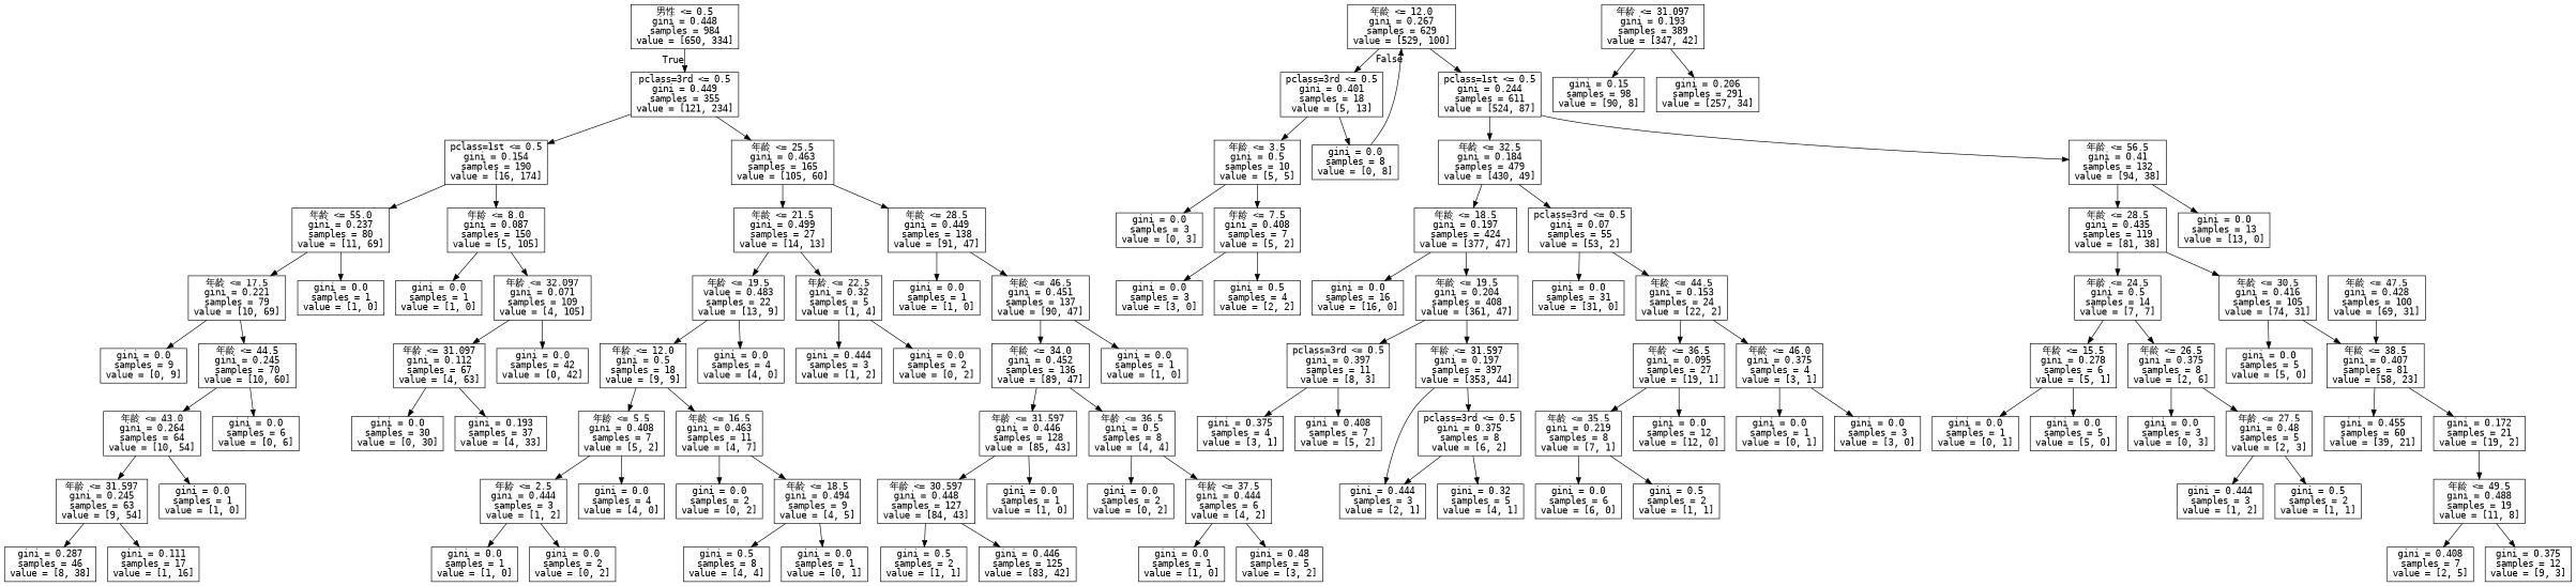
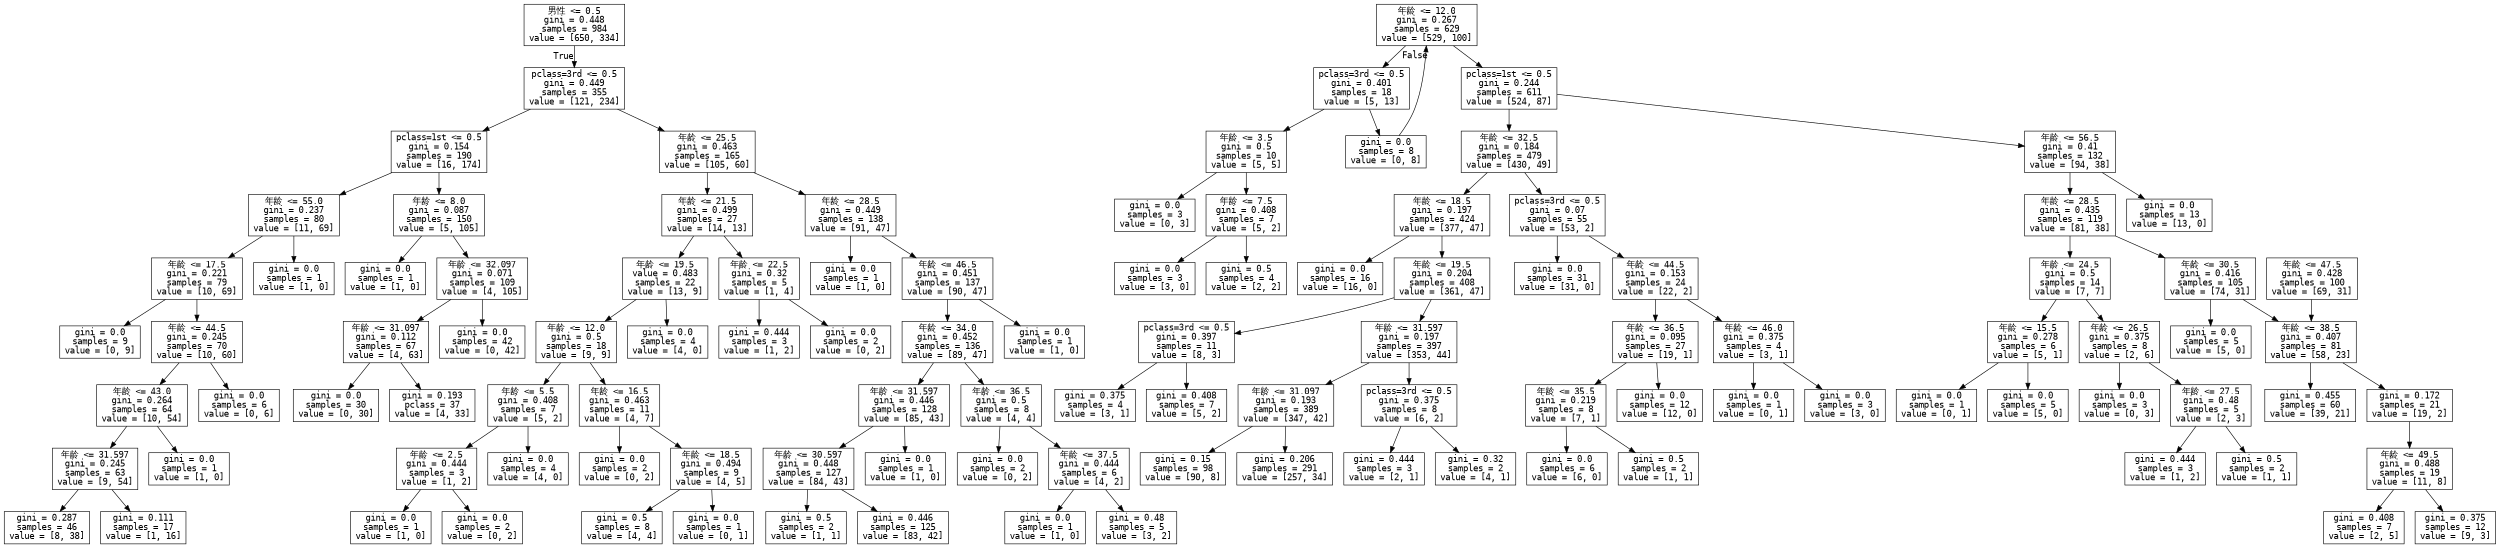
  digraph {
    fontname="DejaVu Sans Mono"
    node [fontname="DejaVu Sans Mono" shape=box]
    edge [fontname="DejaVu Sans Mono"]
    n1 [label="男性 <= 0.5\ngini = 0.448\nsamples = 984\nvalue = [650, 334]"]
    n2 [label="pclass=3rd <= 0.5\ngini = 0.449\nsamples = 355\nvalue = [121, 234]"]
    n3 [label="pclass=1st <= 0.5\ngini = 0.154\nsamples = 190\nvalue = [16, 174]"]
    n4 [label="年龄 <= 25.5\ngini = 0.463\nsamples = 165\nvalue = [105, 60]"]
    n5 [label="年龄 <= 12.0\ngini = 0.267\nsamples = 629\nvalue = [529, 100]"]
    n6 [label="pclass=3rd <= 0.5\ngini = 0.401\nsamples = 18\nvalue = [5, 13]"]
    n7 [label="pclass=1st <= 0.5\ngini = 0.244\nsamples = 611\nvalue = [524, 87]"]
    n8 [label="年龄 <= 55.0\ngini = 0.237\nsamples = 80\nvalue = [11, 69]"]
    n9 [label="年龄 <= 8.0\ngini = 0.087\nsamples = 150\nvalue = [5, 105]"]
    n10 [label="年龄 <= 21.5\ngini = 0.499\nsamples = 27\nvalue = [14, 13]"]
    n11 [label="年龄 <= 28.5\ngini = 0.449\nsamples = 138\nvalue = [91, 47]"]
    n12 [label="年龄 <= 17.5\ngini = 0.221\nsamples = 79\nvalue = [10, 69]"]
    n13 [label="gini = 0.0\nsamples = 1\nvalue = [1, 0]"]
    n14 [label="gini = 0.0\nsamples = 1\nvalue = [1, 0]"]
    n15 [label="年龄 <= 32.097\ngini = 0.071\nsamples = 109\nvalue = [4, 105]"]
    n16 [label="gini = 0.0\nsamples = 9\nvalue = [0, 9]"]
    n17 [label="年龄 <= 44.5\ngini = 0.245\nsamples = 70\nvalue = [10, 60]"]
    n18 [label="年龄 <= 43.0\ngini = 0.264\nsamples = 64\nvalue = [10, 54]"]
    n19 [label="gini = 0.0\nsamples = 6\nvalue = [0, 6]"]
    n20 [label="年龄 <= 31.597\ngini = 0.245\nsamples = 63\nvalue = [9, 54]"]
    n21 [label="gini = 0.0\nsamples = 1\nvalue = [1, 0]"]
    n22 [label="gini = 0.287\nsamples = 46\nvalue = [8, 38]"]
    n23 [label="gini = 0.111\nsamples = 17\nvalue = [1, 16]"]
    n24 [label="年龄 <= 31.097\ngini = 0.112\nsamples = 67\nvalue = [4, 63]"]
    n25 [label="gini = 0.0\nsamples = 42\nvalue = [0, 42]"]
    n26 [label="gini = 0.0\nsamples = 30\nvalue = [0, 30]"]
-   n27 [label="gini = 0.193\nsamples = 37\nvalue = [4, 33]"]
+   n27 [label="gini = 0.193\npclass = 37\nvalue = [4, 33]"]
    n28 [label="年龄 <= 19.5\nvalue = 0.483\nsamples = 22\nvalue = [13, 9]"]
    n29 [label="年龄 <= 22.5\ngini = 0.32\nsamples = 5\nvalue = [1, 4]"]
    n30 [label="gini = 0.0\nsamples = 1\nvalue = [1, 0]"]
    n31 [label="年龄 <= 46.5\ngini = 0.451\nsamples = 137\nvalue = [90, 47]"]
    n32 [label="年龄 <= 12.0\ngini = 0.5\nsamples = 18\nvalue = [9, 9]"]
    n33 [label="gini = 0.0\nsamples = 4\nvalue = [4, 0]"]
    n34 [label="gini = 0.444\nsamples = 3\nvalue = [1, 2]"]
    n35 [label="gini = 0.0\nsamples = 2\nvalue = [0, 2]"]
    n36 [label="年龄 <= 5.5\ngini = 0.408\nsamples = 7\nvalue = [5, 2]"]
    n37 [label="年龄 <= 16.5\ngini = 0.463\nsamples = 11\nvalue = [4, 7]"]
    n38 [label="年龄 <= 2.5\ngini = 0.444\nsamples = 3\nvalue = [1, 2]"]
    n39 [label="gini = 0.0\nsamples = 4\nvalue = [4, 0]"]
    n40 [label="gini = 0.0\nsamples = 2\nvalue = [0, 2]"]
    n41 [label="年龄 <= 18.5\ngini = 0.494\nsamples = 9\nvalue = [4, 5]"]
    n42 [label="gini = 0.0\nsamples = 1\nvalue = [1, 0]"]
    n43 [label="gini = 0.0\nsamples = 2\nvalue = [0, 2]"]
    n44 [label="gini = 0.5\nsamples = 8\nvalue = [4, 4]"]
    n45 [label="gini = 0.0\nsamples = 1\nvalue = [0, 1]"]
    n46 [label="年龄 <= 34.0\ngini = 0.452\nsamples = 136\nvalue = [89, 47]"]
    n47 [label="gini = 0.0\nsamples = 1\nvalue = [1, 0]"]
    n48 [label="年龄 <= 31.597\ngini = 0.446\nsamples = 128\nvalue = [85, 43]"]
    n49 [label="年龄 <= 36.5\ngini = 0.5\nsamples = 8\nvalue = [4, 4]"]
    n50 [label="年龄 <= 30.597\ngini = 0.448\nsamples = 127\nvalue = [84, 43]"]
    n51 [label="gini = 0.0\nsamples = 1\nvalue = [1, 0]"]
    n52 [label="gini = 0.0\nsamples = 2\nvalue = [0, 2]"]
    n53 [label="年龄 <= 37.5\ngini = 0.444\nsamples = 6\nvalue = [4, 2]"]
    n54 [label="gini = 0.5\nsamples = 2\nvalue = [1, 1]"]
    n55 [label="gini = 0.446\nsamples = 125\nvalue = [83, 42]"]
    n56 [label="gini = 0.0\nsamples = 1\nvalue = [1, 0]"]
    n57 [label="gini = 0.48\nsamples = 5\nvalue = [3, 2]"]
    n58 [label="gini = 0.0\nsamples = 8\nvalue = [0, 8]"]
    n59 [label="年龄 <= 3.5\ngini = 0.5\nsamples = 10\nvalue = [5, 5]"]
    n60 [label="年龄 <= 32.5\ngini = 0.184\nsamples = 479\nvalue = [430, 49]"]
    n61 [label="年龄 <= 56.5\ngini = 0.41\nsamples = 132\nvalue = [94, 38]"]
    n62 [label="gini = 0.0\nsamples = 3\nvalue = [0, 3]"]
    n63 [label="年龄 <= 7.5\ngini = 0.408\nsamples = 7\nvalue = [5, 2]"]
    n64 [label="gini = 0.0\nsamples = 3\nvalue = [3, 0]"]
    n65 [label="gini = 0.5\nsamples = 4\nvalue = [2, 2]"]
    n66 [label="年龄 <= 18.5\ngini = 0.197\nsamples = 424\nvalue = [377, 47]"]
    n67 [label="pclass=3rd <= 0.5\ngini = 0.07\nsamples = 55\nvalue = [53, 2]"]
    n68 [label="年龄 <= 28.5\ngini = 0.435\nsamples = 119\nvalue = [81, 38]"]
    n69 [label="gini = 0.0\nsamples = 13\nvalue = [13, 0]"]
    n70 [label="gini = 0.0\nsamples = 16\nvalue = [16, 0]"]
    n71 [label="年龄 <= 19.5\ngini = 0.204\nsamples = 408\nvalue = [361, 47]"]
    n72 [label="gini = 0.0\nsamples = 31\nvalue = [31, 0]"]
    n73 [label="年龄 <= 44.5\ngini = 0.153\nsamples = 24\nvalue = [22, 2]"]
    n74 [label="pclass=3rd <= 0.5\ngini = 0.397\nsamples = 11\nvalue = [8, 3]"]
    n75 [label="年龄 <= 31.597\ngini = 0.197\nsamples = 397\nvalue = [353, 44]"]
    n76 [label="gini = 0.375\nsamples = 4\nvalue = [3, 1]"]
    n77 [label="gini = 0.408\nsamples = 7\nvalue = [5, 2]"]
    n78 [label="年龄 <= 31.097\ngini = 0.193\nsamples = 389\nvalue = [347, 42]"]
    n79 [label="pclass=3rd <= 0.5\ngini = 0.375\nsamples = 8\nvalue = [6, 2]"]
    n80 [label="gini = 0.15\nsamples = 98\nvalue = [90, 8]"]
    n81 [label="gini = 0.206\nsamples = 291\nvalue = [257, 34]"]
    n82 [label="gini = 0.444\nsamples = 3\nvalue = [2, 1]"]
-   n83 [label="gini = 0.32\nsamples = 5\nvalue = [4, 1]"]
+   n83 [label="gini = 0.32\nsamples = 2\nvalue = [4, 1]"]
    n84 [label="年龄 <= 36.5\ngini = 0.095\nsamples = 27\nvalue = [19, 1]"]
    n85 [label="年龄 <= 46.0\ngini = 0.375\nsamples = 4\nvalue = [3, 1]"]
    n86 [label="年龄 <= 35.5\ngini = 0.219\nsamples = 8\nvalue = [7, 1]"]
    n87 [label="gini = 0.0\nsamples = 12\nvalue = [12, 0]"]
    n88 [label="gini = 0.0\nsamples = 1\nvalue = [0, 1]"]
    n89 [label="gini = 0.0\nsamples = 3\nvalue = [3, 0]"]
    n90 [label="gini = 0.0\nsamples = 6\nvalue = [6, 0]"]
    n91 [label="gini = 0.5\nsamples = 2\nvalue = [1, 1]"]
    n92 [label="年龄 <= 24.5\ngini = 0.5\nsamples = 14\nvalue = [7, 7]"]
    n93 [label="年龄 <= 30.5\ngini = 0.416\nsamples = 105\nvalue = [74, 31]"]
    n94 [label="年龄 <= 15.5\ngini = 0.278\nsamples = 6\nvalue = [5, 1]"]
    n95 [label="年龄 <= 26.5\ngini = 0.375\nsamples = 8\nvalue = [2, 6]"]
    n96 [label="gini = 0.0\nsamples = 5\nvalue = [5, 0]"]
    n97 [label="年龄 <= 38.5\ngini = 0.407\nsamples = 81\nvalue = [58, 23]"]
    n98 [label="gini = 0.0\nsamples = 1\nvalue = [0, 1]"]
    n99 [label="gini = 0.0\nsamples = 5\nvalue = [5, 0]"]
    n100 [label="gini = 0.0\nsamples = 3\nvalue = [0, 3]"]
    n101 [label="年龄 <= 27.5\ngini = 0.48\nsamples = 5\nvalue = [2, 3]"]
    n102 [label="gini = 0.444\nsamples = 3\nvalue = [1, 2]"]
    n103 [label="gini = 0.5\nsamples = 2\nvalue = [1, 1]"]
    n104 [label="年龄 <= 47.5\ngini = 0.428\nsamples = 100\nvalue = [69, 31]"]
    n105 [label="gini = 0.455\nsamples = 60\nvalue = [39, 21]"]
    n106 [label="gini = 0.172\nsamples = 21\nvalue = [19, 2]"]
    n107 [label="年龄 <= 49.5\ngini = 0.488\nsamples = 19\nvalue = [11, 8]"]
    n108 [label="gini = 0.408\nsamples = 7\nvalue = [2, 5]"]
    n109 [label="gini = 0.375\nsamples = 12\nvalue = [9, 3]"]
    n1 -> n2 [headlabel=True labelangle=45 labeldistance=2.5]
    n2 -> n3
    n2 -> n4
    n3 -> n8
    n3 -> n9
    n4 -> n10
    n4 -> n11
    n5 -> n6
    n5 -> n7
    n6 -> n58
    n6 -> n59
    n7 -> n60
    n7 -> n61
    n8 -> n12
    n8 -> n13
    n9 -> n14
    n9 -> n15
    n10 -> n28
    n10 -> n29
    n11 -> n30
    n11 -> n31
    n12 -> n16
    n12 -> n17
    n15 -> n24
    n15 -> n25
    n17 -> n18
    n17 -> n19
    n18 -> n20
    n18 -> n21
    n20 -> n22
    n20 -> n23
    n24 -> n26
    n24 -> n27
    n28 -> n32
    n28 -> n33
    n29 -> n34
    n29 -> n35
    n31 -> n46
    n31 -> n47
    n32 -> n36
    n32 -> n37
    n36 -> n38
    n36 -> n39
    n37 -> n40
    n37 -> n41
    n38 -> n42
    n38 -> n43
    n41 -> n44
    n41 -> n45
    n46 -> n48
    n46 -> n49
    n48 -> n50
    n48 -> n51
    n49 -> n52
    n49 -> n53
    n50 -> n54
    n50 -> n55
    n53 -> n56
    n53 -> n57
    n58 -> n5 [headlabel=False labelangle=-45 labeldistance=2.5]
    n59 -> n62
    n59 -> n63
    n60 -> n66
    n60 -> n67
    n61 -> n68
    n61 -> n69
    n63 -> n64
    n63 -> n65
    n66 -> n70
    n66 -> n71
    n67 -> n72
    n67 -> n73
    n68 -> n92
    n68 -> n93
    n71 -> n74
    n71 -> n75
    n73 -> n84
    n73 -> n85
    n74 -> n76
    n74 -> n77
-   n75 -> n82
+   n75 -> n78
    n75 -> n79
    n78 -> n80
    n78 -> n81
    n79 -> n82
    n79 -> n83
    n84 -> n86
    n84 -> n87
    n85 -> n88
    n85 -> n89
    n86 -> n90
    n86 -> n91
    n92 -> n94
    n92 -> n95
    n93 -> n96
    n93 -> n97
    n94 -> n98
    n94 -> n99
    n95 -> n100
    n95 -> n101
    n97 -> n105
    n97 -> n106
    n101 -> n102
    n101 -> n103
    n104 -> n97
    n106 -> n107
    n107 -> n108
    n107 -> n109
  }
